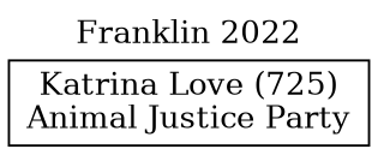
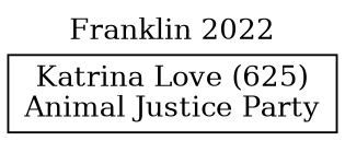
  digraph {
    label="Franklin 2022"
    labelloc=t
    mclimit=10
-   n1 [label="Katrina Love (725)\nAnimal Justice Party" shape=box]
+   n1 [label="Katrina Love (625)\nAnimal Justice Party" shape=box]
  }
